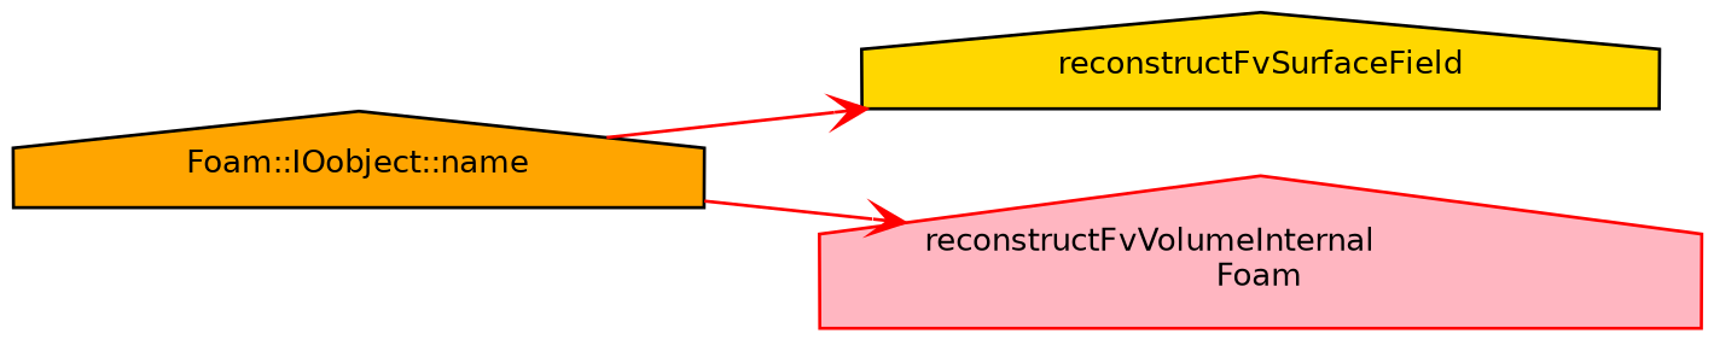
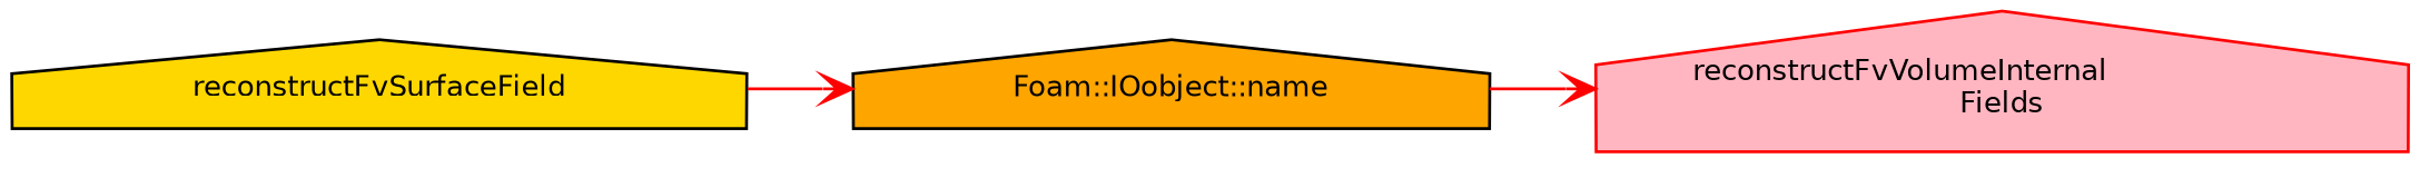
  digraph {
    rankdir=LR
    node [color=black fontname=Helvetica fontsize=10 shape=house style=filled]
    edge [arrowhead=vee color=red fontname=Helvetica fontsize=10 labelfontname=Helvetica labelfontsize=10 style=solid]
    n1 [fillcolor=gold fontcolor=black height=0.2 label=reconstructFvSurfaceField width=0.4]
    n2 [fillcolor=orange height=0.2 label="Foam::IOobject::name" width=0.4]
-   n3 [color=red fillcolor=lightpink height=0.2 label="reconstructFvVolumeInternal\lFoam" width=0.4]
-   n2 -> n1
+   n3 [color=red fillcolor=lightpink height=0.2 label="reconstructFvVolumeInternal\lFields" width=0.4]
+   n1 -> n2
    n2 -> n3
  }
